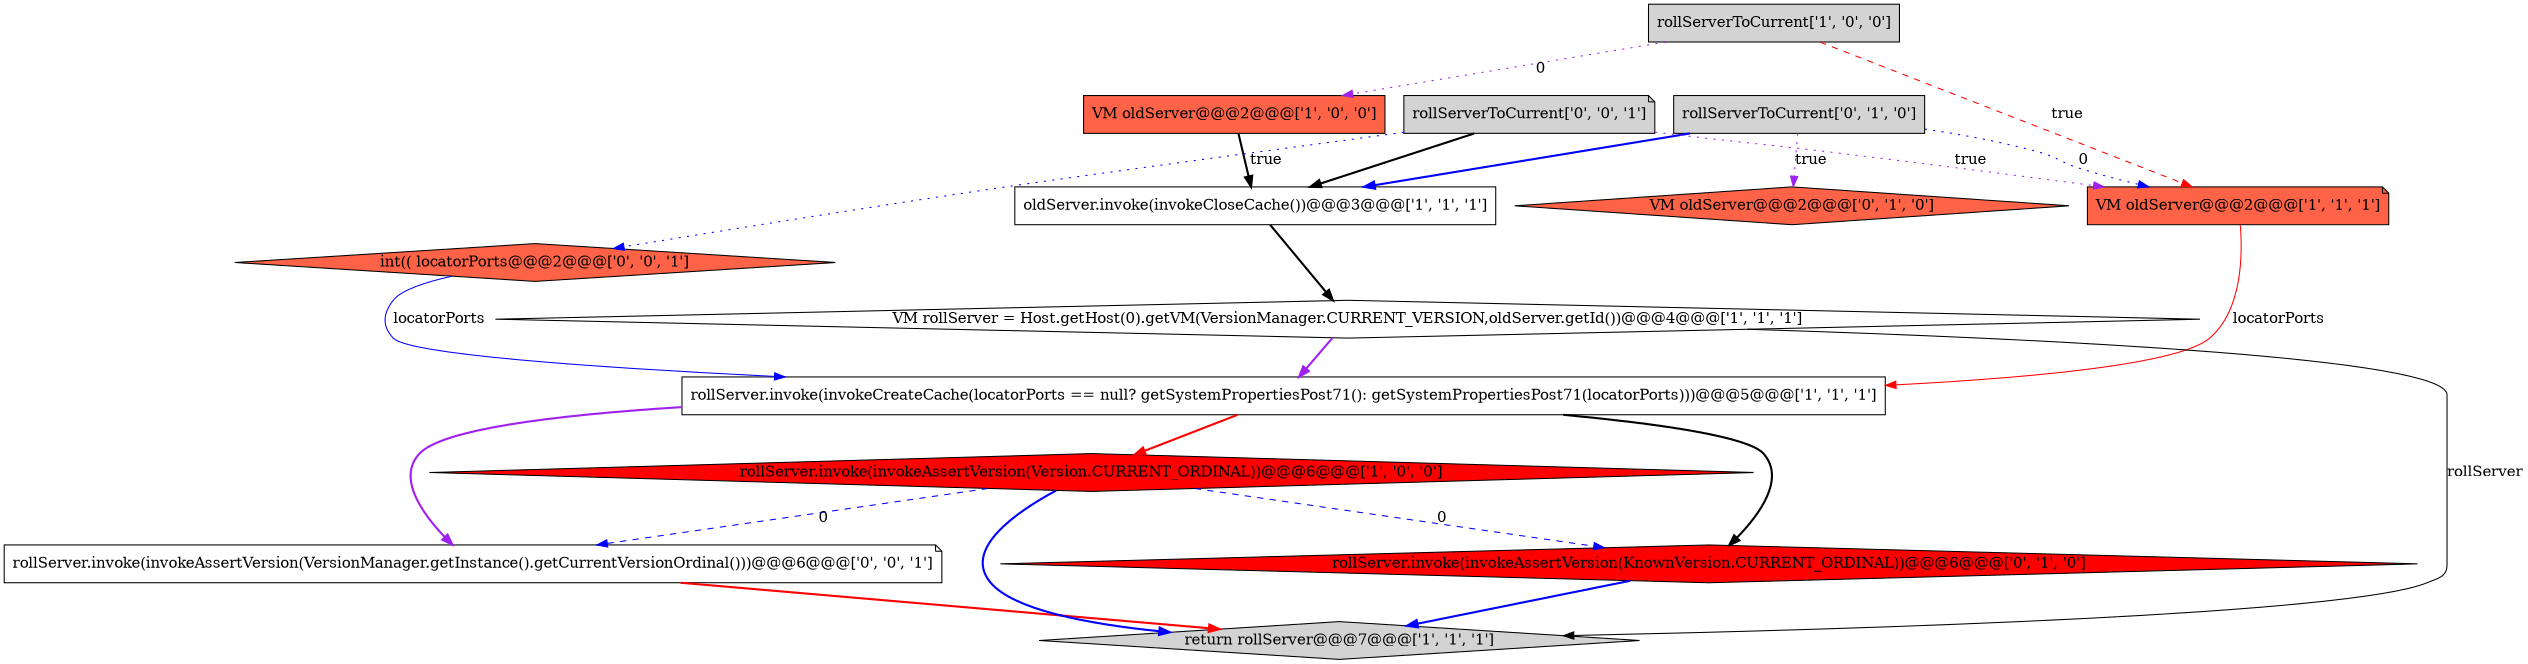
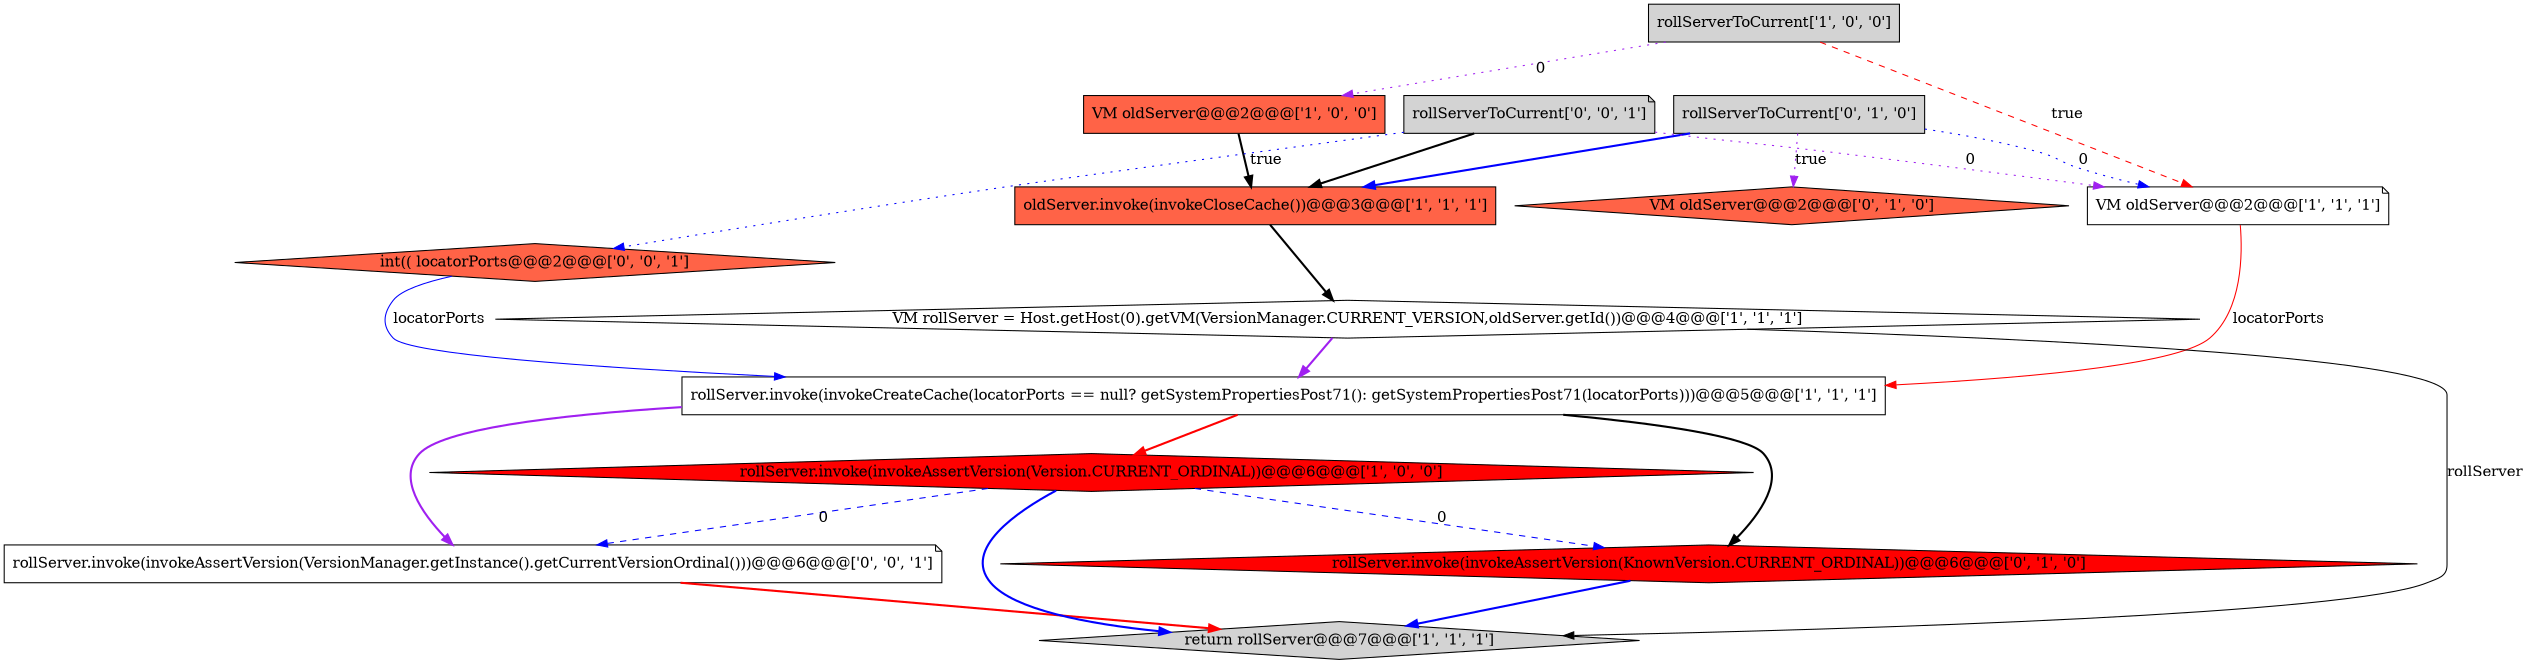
  digraph {
    node [fillcolor=lightgray shape=diamond style=filled]
    edge [color=blue style=bold]
    n1 [label="rollServerToCurrent['1', '0', '0']" shape=box]
    n2 [fillcolor=tomato label="VM oldServer@@@2@@@['1', '0', '0']" shape=box]
-   n3 [fillcolor=tomato label="VM oldServer@@@2@@@['1', '1', '1']" shape=note]
-   n4 [fillcolor=white label="oldServer.invoke(invokeCloseCache())@@@3@@@['1', '1', '1']" shape=box]
+   n3 [fillcolor=white label="VM oldServer@@@2@@@['1', '1', '1']" shape=note]
+   n4 [fillcolor=tomato label="oldServer.invoke(invokeCloseCache())@@@3@@@['1', '1', '1']" shape=box]
    n5 [fillcolor=white label="rollServer.invoke(invokeCreateCache(locatorPorts == null? getSystemPropertiesPost71(): getSystemPropertiesPost71(locatorPorts)))@@@5@@@['1', '1', '1']" shape=box]
    n6 [fillcolor=white label="VM rollServer = Host.getHost(0).getVM(VersionManager.CURRENT_VERSION,oldServer.getId())@@@4@@@['1', '1', '1']"]
    n7 [fillcolor=red label="rollServer.invoke(invokeAssertVersion(KnownVersion.CURRENT_ORDINAL))@@@6@@@['0', '1', '0']"]
    n8 [label="return rollServer@@@7@@@['1', '1', '1']"]
    n9 [label="rollServerToCurrent['0', '1', '0']" shape=box]
    n10 [fillcolor=tomato label="VM oldServer@@@2@@@['0', '1', '0']"]
    n11 [fillcolor=white label="rollServer.invoke(invokeAssertVersion(VersionManager.getInstance().getCurrentVersionOrdinal()))@@@6@@@['0', '0', '1']" shape=note]
    n12 [fillcolor=red label="rollServer.invoke(invokeAssertVersion(Version.CURRENT_ORDINAL))@@@6@@@['1', '0', '0']"]
    n13 [fillcolor=tomato label="int(( locatorPorts@@@2@@@['0', '0', '1']"]
    n14 [label="rollServerToCurrent['0', '0', '1']" shape=note]
    n1 -> n2 [color=purple label=0 style=dotted]
    n1 -> n3 [color=red label=true style=dashed]
    n2 -> n4 [color=black]
    n3 -> n5 [color=red label=locatorPorts style=solid]
    n4 -> n6 [color=black]
    n5 -> n7 [color=black]
    n5 -> n11 [color=purple]
    n5 -> n12 [color=red]
    n6 -> n5 [color=purple]
    n6 -> n8 [color=black label=rollServer style=solid]
    n7 -> n8
    n9 -> n3 [label=0 style=dotted]
    n9 -> n4
    n9 -> n10 [color=purple label=true style=dotted]
    n11 -> n8 [color=red]
    n12 -> n7 [label=0 style=dashed]
    n12 -> n8
    n12 -> n11 [label=0 style=dashed]
    n13 -> n5 [label=locatorPorts style=solid]
-   n14 -> n3 [color=purple label=true style=dotted]
+   n14 -> n3 [color=purple label=0 style=dotted]
    n14 -> n4 [color=black]
    n14 -> n13 [label=true style=dotted]
  }
